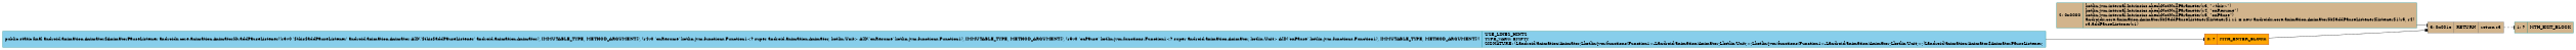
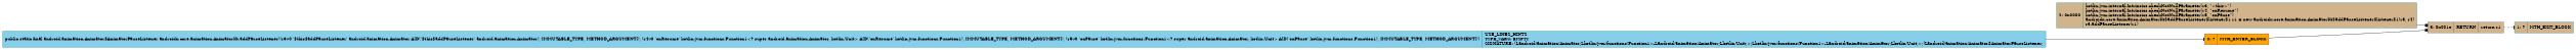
  digraph {
    rankdir=LR
    node [color=teal fillcolor=tan shape=record style=filled]
    edge [arrowhead=box style=solid]
    n1 [color=brown fillcolor=orange label="{0\:\ ?|MTH_ENTER_BLOCK\l}"]
-   n2 [color=gray40 label="{3\:\ 0x001e|RETURN\l|return r3\l}"]
+   n2 [color=gray40 label="{3\:\ 0x001e|RETURN\l|return r1\l}"]
    n3 [label="{2\:\ 0x0000|kotlin.jvm.internal.Intrinsics.checkNotNullParameter(r3, \"\<this\>\")\lkotlin.jvm.internal.Intrinsics.checkNotNullParameter(r4, \"onResume\")\lkotlin.jvm.internal.Intrinsics.checkNotNullParameter(r5, \"onPause\")\landroidx.core.animation.AnimatorKt$addPauseListener$listener$1 r1 = new androidx.core.animation.AnimatorKt$addPauseListener$listener$1(r5, r4)\lr3.addPauseListener(r1)\l}"]
    n4 [label="{1\:\ ?|MTH_EXIT_BLOCK\l}"]
    n5 [fillcolor=skyblue label="{public static final android.animation.Animator$AnimatorPauseListener androidx.core.animation.AnimatorKt.addPauseListener((r3v0 '$this$addPauseListener' android.animation.Animator A[D('$this$addPauseListener' android.animation.Animator), IMMUTABLE_TYPE, METHOD_ARGUMENT]), (r4v0 'onResume' kotlin.jvm.functions.Function1\<? super android.animation.Animator, kotlin.Unit\> A[D('onResume' kotlin.jvm.functions.Function1), IMMUTABLE_TYPE, METHOD_ARGUMENT]), (r5v0 'onPause' kotlin.jvm.functions.Function1\<? super android.animation.Animator, kotlin.Unit\> A[D('onPause' kotlin.jvm.functions.Function1), IMMUTABLE_TYPE, METHOD_ARGUMENT]))  | USE_LINES_HINTS\lTYPE_VARS: EMPTY\lSIGNATURE: (Landroid\/animation\/Animator;Lkotlin\/jvm\/functions\/Function1\<\-Landroid\/animation\/Animator;Lkotlin\/Unit;\>;Lkotlin\/jvm\/functions\/Function1\<\-Landroid\/animation\/Animator;Lkotlin\/Unit;\>;)Landroid\/animation\/Animator$AnimatorPauseListener;\l}"]
    n1 -> n2
    n2 -> n4 [arrowhead=tee style=dashed]
-   n3 -> n2 [arrowhead=tee]
+   n3 -> n2
    n5 -> n1 [arrowhead=tee]
  }
